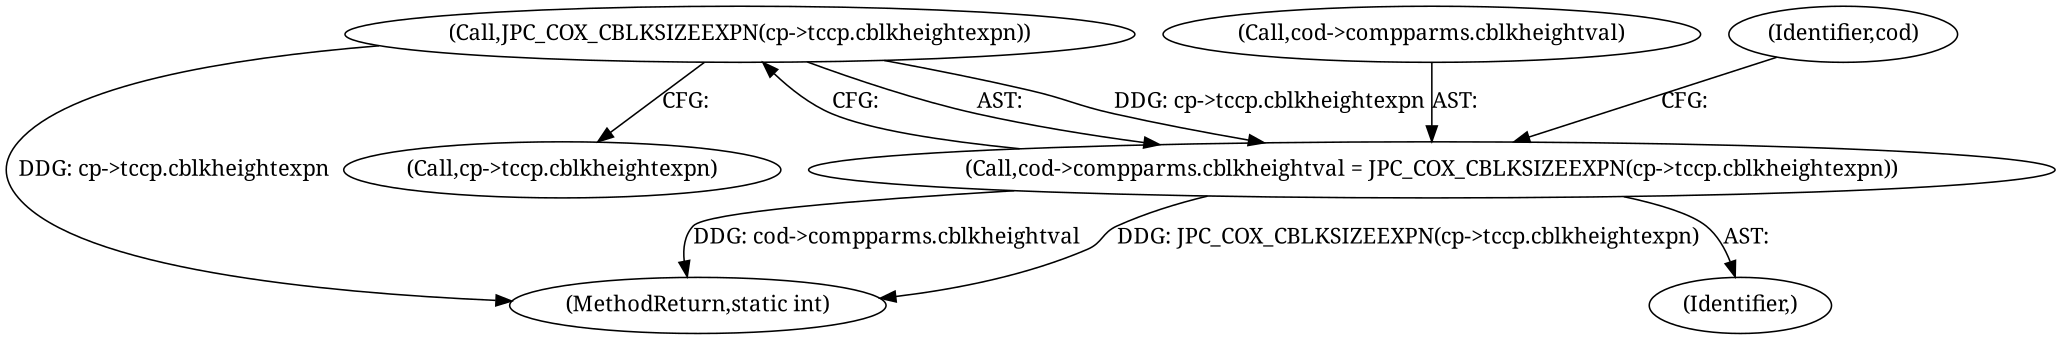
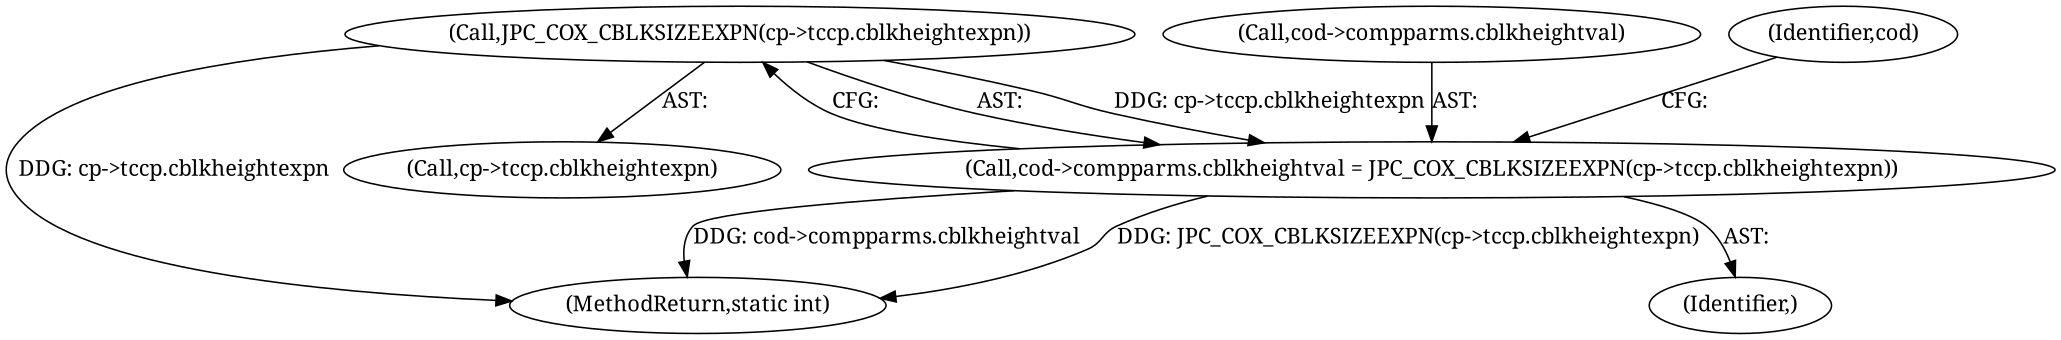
  digraph {
    fontname="Noto Serif"
    node [fontname="Noto Serif"]
    edge [fontname="Noto Serif"]
    n1 [label="(Call,JPC_COX_CBLKSIZEEXPN(cp->tccp.cblkheightexpn))"]
    n2 [label="(Call,cod->compparms.cblkheightval = JPC_COX_CBLKSIZEEXPN(cp->tccp.cblkheightexpn))"]
    n3 [label="(MethodReturn,static int)"]
    n4 [label="(Call,cp->tccp.cblkheightexpn)"]
    n5 [label="(Identifier,)"]
    n6 [label="(Call,cod->compparms.cblkheightval)"]
    n7 [label="(Identifier,cod)"]
    n1 -> n2 [label="AST: "]
    n1 -> n2 [label="DDG: cp->tccp.cblkheightexpn"]
    n1 -> n3 [label="DDG: cp->tccp.cblkheightexpn"]
-   n1 -> n4 [label="CFG: "]
+   n1 -> n4 [label="AST: "]
    n2 -> n1 [label="CFG: "]
    n2 -> n3 [label="DDG: JPC_COX_CBLKSIZEEXPN(cp->tccp.cblkheightexpn)"]
    n2 -> n3 [label="DDG: cod->compparms.cblkheightval"]
    n2 -> n5 [label="AST: "]
    n6 -> n2 [label="AST: "]
    n7 -> n2 [label="CFG: "]
  }
